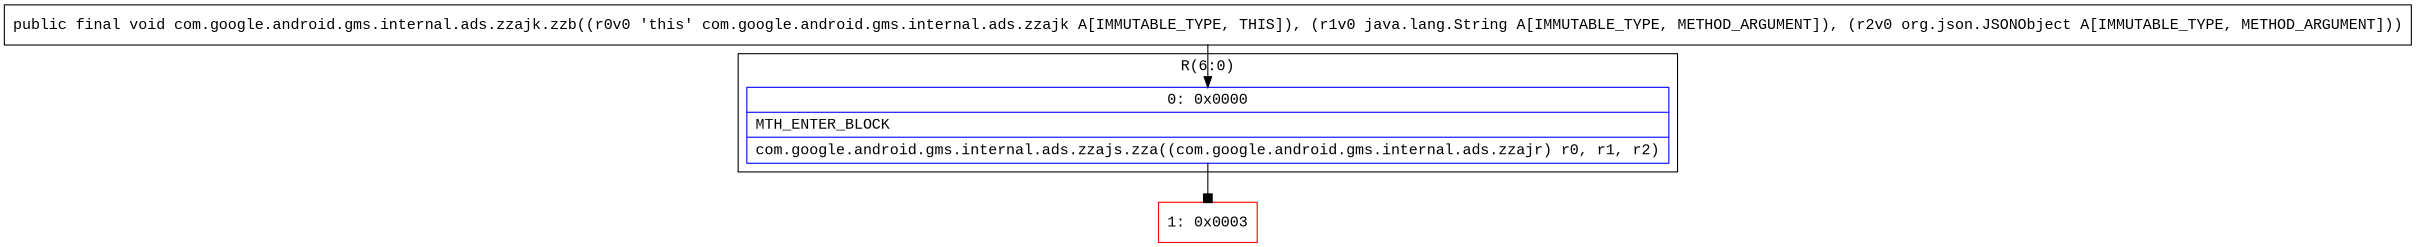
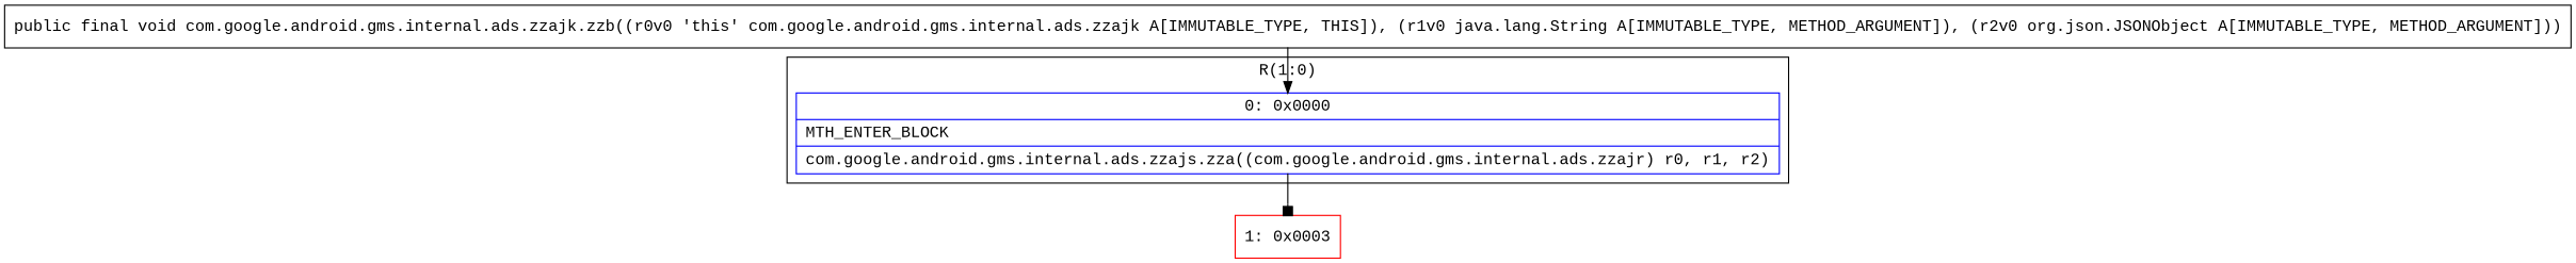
  digraph {
    fontname="Liberation Mono"
    node [shape=record fontname="Liberation Mono"]
    edge [fontname="Liberation Mono"]
    n1 [color=blue label="{0\:\ 0x0000|MTH_ENTER_BLOCK\l|com.google.android.gms.internal.ads.zzajs.zza((com.google.android.gms.internal.ads.zzajr) r0, r1, r2)\l}"]
    n2 [color=red label="{1\:\ 0x0003}"]
    n3 [label="{public final void com.google.android.gms.internal.ads.zzajk.zzb((r0v0 'this' com.google.android.gms.internal.ads.zzajk A[IMMUTABLE_TYPE, THIS]), (r1v0 java.lang.String A[IMMUTABLE_TYPE, METHOD_ARGUMENT]), (r2v0 org.json.JSONObject A[IMMUTABLE_TYPE, METHOD_ARGUMENT])) }"]
    subgraph cluster_1 {
-     label="R(6:0)"
+     label="R(1:0)"
      n1
    }
    n1 -> n2 [arrowhead=box]
    n3 -> n1 [arrowhead=normal]
  }
